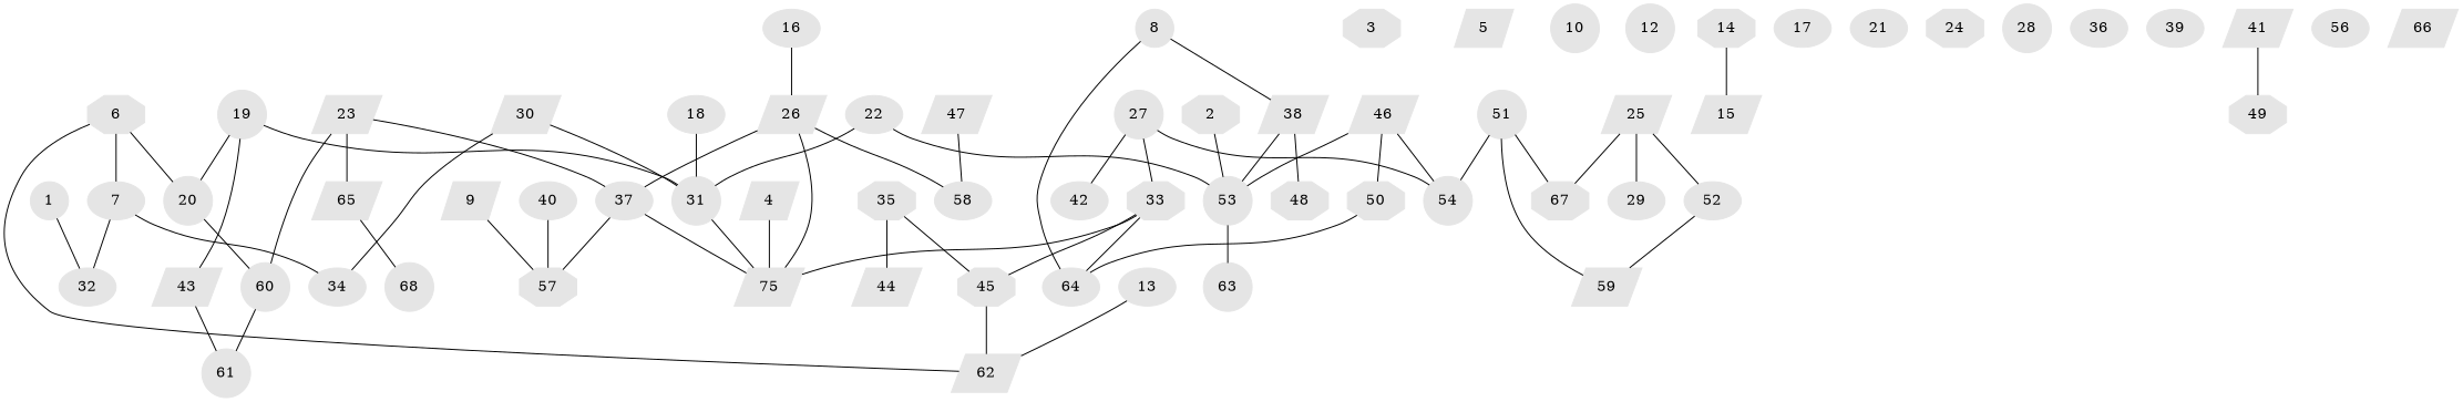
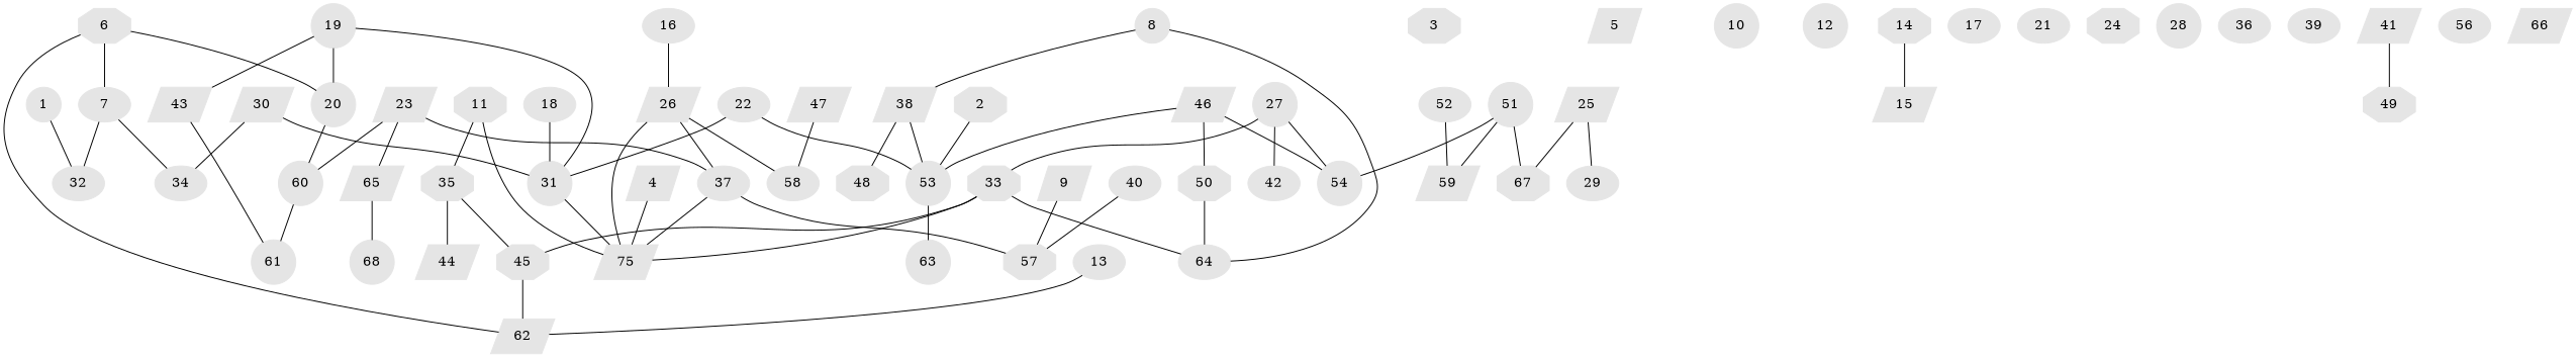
  graph {
    node [color=gray90 shape=ellipse style=filled]
    1 [shape=circle]
    32
    2 [shape=octagon]
    53 [shape=circle]
    63 [shape=circle]
    3 [shape=octagon]
    4 [shape=parallelogram]
    n8 [label=75 shape=parallelogram]
    5 [shape=parallelogram]
    6 [shape=octagon]
    7
    20 [shape=circle]
    62 [shape=parallelogram]
    34
    60 [shape=circle]
    8 [shape=circle]
    38 [shape=parallelogram]
    64
    48 [shape=octagon]
    9 [shape=parallelogram]
    57 [shape=octagon]
    10 [shape=circle]
+   11 [shape=octagon]
    35 [shape=octagon]
    45 [shape=octagon]
    44 [shape=parallelogram]
    12 [shape=circle]
    13
    14 [shape=octagon]
    15 [shape=parallelogram]
    26 [shape=parallelogram]
    16
    37
    58
    17
    31 [shape=circle]
    18
    19 [shape=circle]
    43 [shape=parallelogram]
    61 [shape=circle]
    21
    22
    23 [shape=parallelogram]
    65 [shape=parallelogram]
    68 [shape=circle]
    24 [shape=octagon]
    25 [shape=parallelogram]
    29
    52
    67 [shape=octagon]
    59 [shape=parallelogram]
    27 [shape=circle]
    33 [shape=octagon]
    42
    54 [shape=circle]
    28 [shape=circle]
    30 [shape=parallelogram]
    36
    39
    40
    41 [shape=parallelogram]
    49 [shape=octagon]
    46 [shape=parallelogram]
    50 [shape=octagon]
    47 [shape=parallelogram]
    51 [shape=circle]
    56
    66 [shape=parallelogram]
    1 -- 32
    2 -- 53
    53 -- 63
    4 -- n8
    6 -- 7
    6 -- 20
    6 -- 62
    7 -- 32
    7 -- 34
    20 -- 60
    60 -- 61
    8 -- 38
    8 -- 64
    38 -- 53
    38 -- 48
    9 -- 57
+   11 -- n8
+   11 -- 35
    35 -- 45
    35 -- 44
    45 -- 62
    13 -- 62
    14 -- 15
    26 -- n8
    26 -- 37
    26 -- 58
    16 -- 26
    37 -- n8
    37 -- 57
    31 -- n8
    18 -- 31
    19 -- 20
    19 -- 31
    19 -- 43
    43 -- 61
    22 -- 53
    22 -- 31
    23 -- 60
    23 -- 37
    23 -- 65
    65 -- 68
    25 -- 29
-   25 -- 52
    25 -- 67
    52 -- 59
    27 -- 33
    27 -- 42
    27 -- 54
    33 -- n8
    33 -- 64
    33 -- 45
    30 -- 34
    30 -- 31
    40 -- 57
    41 -- 49
    46 -- 53
    46 -- 54
    46 -- 50
    50 -- 64
    47 -- 58
    51 -- 67
    51 -- 59
    51 -- 54
  }
